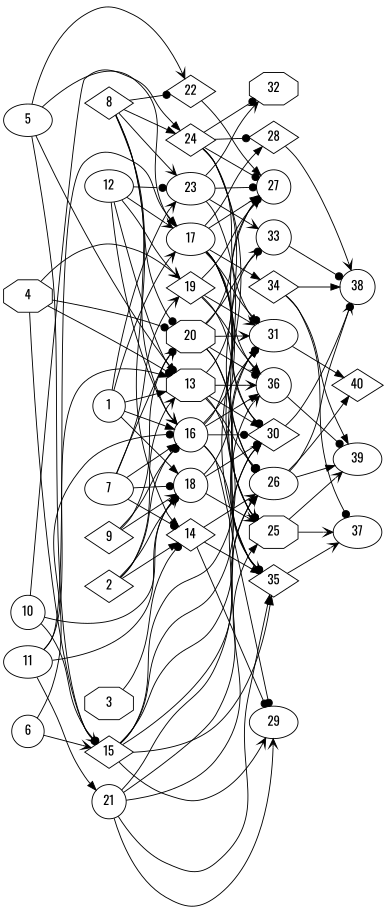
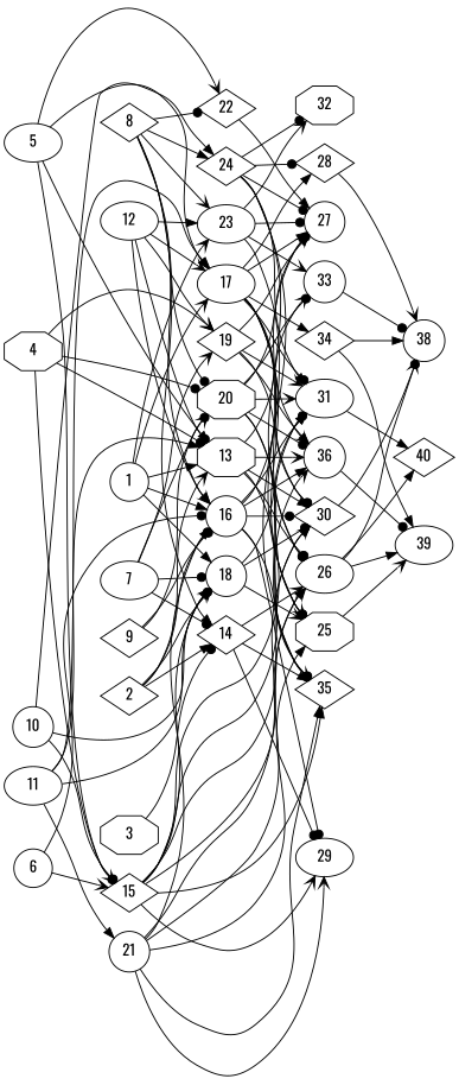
  digraph {
    fontname=Oswald
    rankdir=LR
    node [alpha=0.02 fontname=Oswald shape=diamond]
    edge [arrowhead=dot fontname=Oswald]
    1 [alpha=0.05 expect_size=31293440 shape=circle]
    13 [alpha=0.04 expect_size=38018048 shape=octagon]
    16 [alpha=0.13 expect_size=7417856 shape=circle]
    17 [alpha=0.06 expect_size=29154304 shape=ellipse]
    18 [alpha=0.16 expect_size=40302592 shape=circle]
    23 [alpha=0.12 expect_size=35134464 shape=ellipse]
    26 [alpha=0.13 expect_size=38669312 shape=ellipse]
    30 [alpha=0.12 expect_size=10253312]
    33 [alpha=0.06 expect_size=11996160 shape=circle]
    35 [alpha=0.17 expect_size=34326528]
    36 [alpha=0.20 expect_size=44247040 shape=circle]
    29 [alpha=0.17 expect_size=24857600 shape=ellipse]
    31 [alpha=0.08 expect_size=11762688 shape=ellipse]
    27 [expect_size=22239232 shape=circle]
    25 [alpha=0.04 expect_size=36679680 shape=octagon]
    28 [alpha=0.14 expect_size=35274752]
    34 [alpha=0.14 expect_size=39987200]
    32 [alpha=0.10 expect_size=8252416 shape=octagon]
    39 [alpha=0.01 expect_size=18811904 shape=ellipse]
    38 [expect_size=32215040 shape=circle]
    40 [alpha=0.08 expect_size=10929152]
-   37 [alpha=0.13 expect_size=27366400 shape=ellipse]
    2 [alpha=0.08 expect_size=17516544]
    14 [alpha=0.16 expect_size=34211840]
    3 [alpha=0.18 expect_size=22236160 shape=octagon]
    4 [expect_size=41715712 shape=octagon]
    15 [alpha=0.01 expect_size=38167552]
    19 [alpha=0.14 expect_size=32297984]
    20 [alpha=0.01 expect_size=22042624 shape=octagon]
    5 [alpha=0.07 expect_size=7287808 shape=ellipse]
    22 [expect_size=30396416]
    6 [alpha=0.09 expect_size=10046464 shape=circle]
    7 [alpha=0.05 expect_size=6586368 shape=ellipse]
    8 [alpha=0.17 expect_size=12448768]
    24 [alpha=0.18 expect_size=45242368]
    9 [alpha=0.16 expect_size=29012992]
    10 [alpha=0.01 expect_size=35410944 shape=circle]
    11 [alpha=0.03 expect_size=7537664 shape=ellipse]
    21 [alpha=0.19 expect_size=23530496 shape=circle]
    12 [expect_size=19566592 shape=ellipse]
    1 -> 13 [arrowhead=normal]
    1 -> 16 [arrowhead=normal]
    1 -> 17 [arrowhead=vee]
    1 -> 18 [arrowhead=normal]
    1 -> 23 [arrowhead=vee]
    13 -> 26
    13 -> 30 [arrowhead=normal]
    13 -> 33 [arrowhead=vee]
    13 -> 35 [arrowhead=vee]
    13 -> 36 [arrowhead=vee]
    16 -> 30
    16 -> 35
    16 -> 36 [arrowhead=normal]
    16 -> 29
    16 -> 31 [arrowhead=normal]
    16 -> 27
    17 -> 26
    17 -> 30
    17 -> 36 [arrowhead=vee]
    17 -> 31
    17 -> 27 [arrowhead=normal]
    17 -> 25
    17 -> 28 [arrowhead=normal]
    17 -> 34 [arrowhead=normal]
    18 -> 30
    18 -> 31 [arrowhead=normal]
    18 -> 25 [arrowhead=vee]
    23 -> 33 [arrowhead=vee]
    23 -> 27
    23 -> 25
    23 -> 32 [arrowhead=vee]
    26 -> 39 [arrowhead=normal]
    26 -> 38 [arrowhead=vee]
    26 -> 40 [arrowhead=normal]
    30 -> 38
    33 -> 38
-   35 -> 37 [arrowhead=vee]
    36 -> 39
    31 -> 40 [arrowhead=normal]
    25 -> 39 [arrowhead=vee]
-   25 -> 37 [arrowhead=vee]
    28 -> 38 [arrowhead=vee]
    34 -> 39 [arrowhead=normal]
    34 -> 38 [arrowhead=normal]
-   34 -> 37
    2 -> 13 [arrowhead=vee]
    2 -> 16
    2 -> 18 [arrowhead=vee]
    2 -> 14 [arrowhead=normal]
    14 -> 26 [arrowhead=vee]
    14 -> 35 [arrowhead=normal]
    14 -> 29
    3 -> 14
    4 -> 13
    4 -> 15
    4 -> 19 [arrowhead=vee]
    4 -> 20
    15 -> 26 [arrowhead=vee]
    15 -> 30 [arrowhead=normal]
    15 -> 35 [arrowhead=normal]
    15 -> 36 [arrowhead=vee]
    15 -> 29 [arrowhead=vee]
    15 -> 31
    19 -> 30
    19 -> 36 [arrowhead=normal]
    19 -> 31 [arrowhead=vee]
    19 -> 27 [arrowhead=normal]
    20 -> 33
    20 -> 35
    20 -> 36
    20 -> 31 [arrowhead=vee]
    20 -> 27 [arrowhead=vee]
    20 -> 25 [arrowhead=vee]
    5 -> 13 [arrowhead=normal]
    5 -> 17 [arrowhead=normal]
    5 -> 15 [arrowhead=vee]
    5 -> 22 [arrowhead=vee]
    22 -> 27 [arrowhead=normal]
    6 -> 16
    6 -> 15 [arrowhead=vee]
-   7 -> 16 [arrowhead=normal]
+   21 -> 16 [arrowhead=normal]
    7 -> 18
    7 -> 14
    7 -> 19 [arrowhead=vee]
    7 -> 20 [arrowhead=vee]
    8 -> 16 [arrowhead=vee]
    8 -> 23 [arrowhead=vee]
    8 -> 14 [arrowhead=normal]
    8 -> 20
    8 -> 22
    8 -> 24 [arrowhead=normal]
    24 -> 26
    24 -> 35
    24 -> 31 [arrowhead=normal]
    24 -> 27
    24 -> 28
    24 -> 32
    9 -> 16
-   9 -> 18 [arrowhead=vee]
+   15 -> 18 [arrowhead=vee]
    9 -> 20
    10 -> 18
    10 -> 15
    10 -> 24 [arrowhead=normal]
    11 -> 13 [arrowhead=normal]
    11 -> 17 [arrowhead=normal]
    11 -> 18 [arrowhead=normal]
    11 -> 21 [arrowhead=normal]
    21 -> 26 [arrowhead=normal]
    21 -> 30 [arrowhead=vee]
    21 -> 35 [arrowhead=normal]
    21 -> 29 [arrowhead=vee]
    21 -> 25 [arrowhead=normal]
    12 -> 13
-   12 -> 16 [arrowhead=vee]
+   12 -> 16 [arrowhead=normal]
    12 -> 17 [arrowhead=vee]
-   12 -> 23
+   12 -> 23 [arrowhead=normal]
    12 -> 19 [arrowhead=vee]
  }
